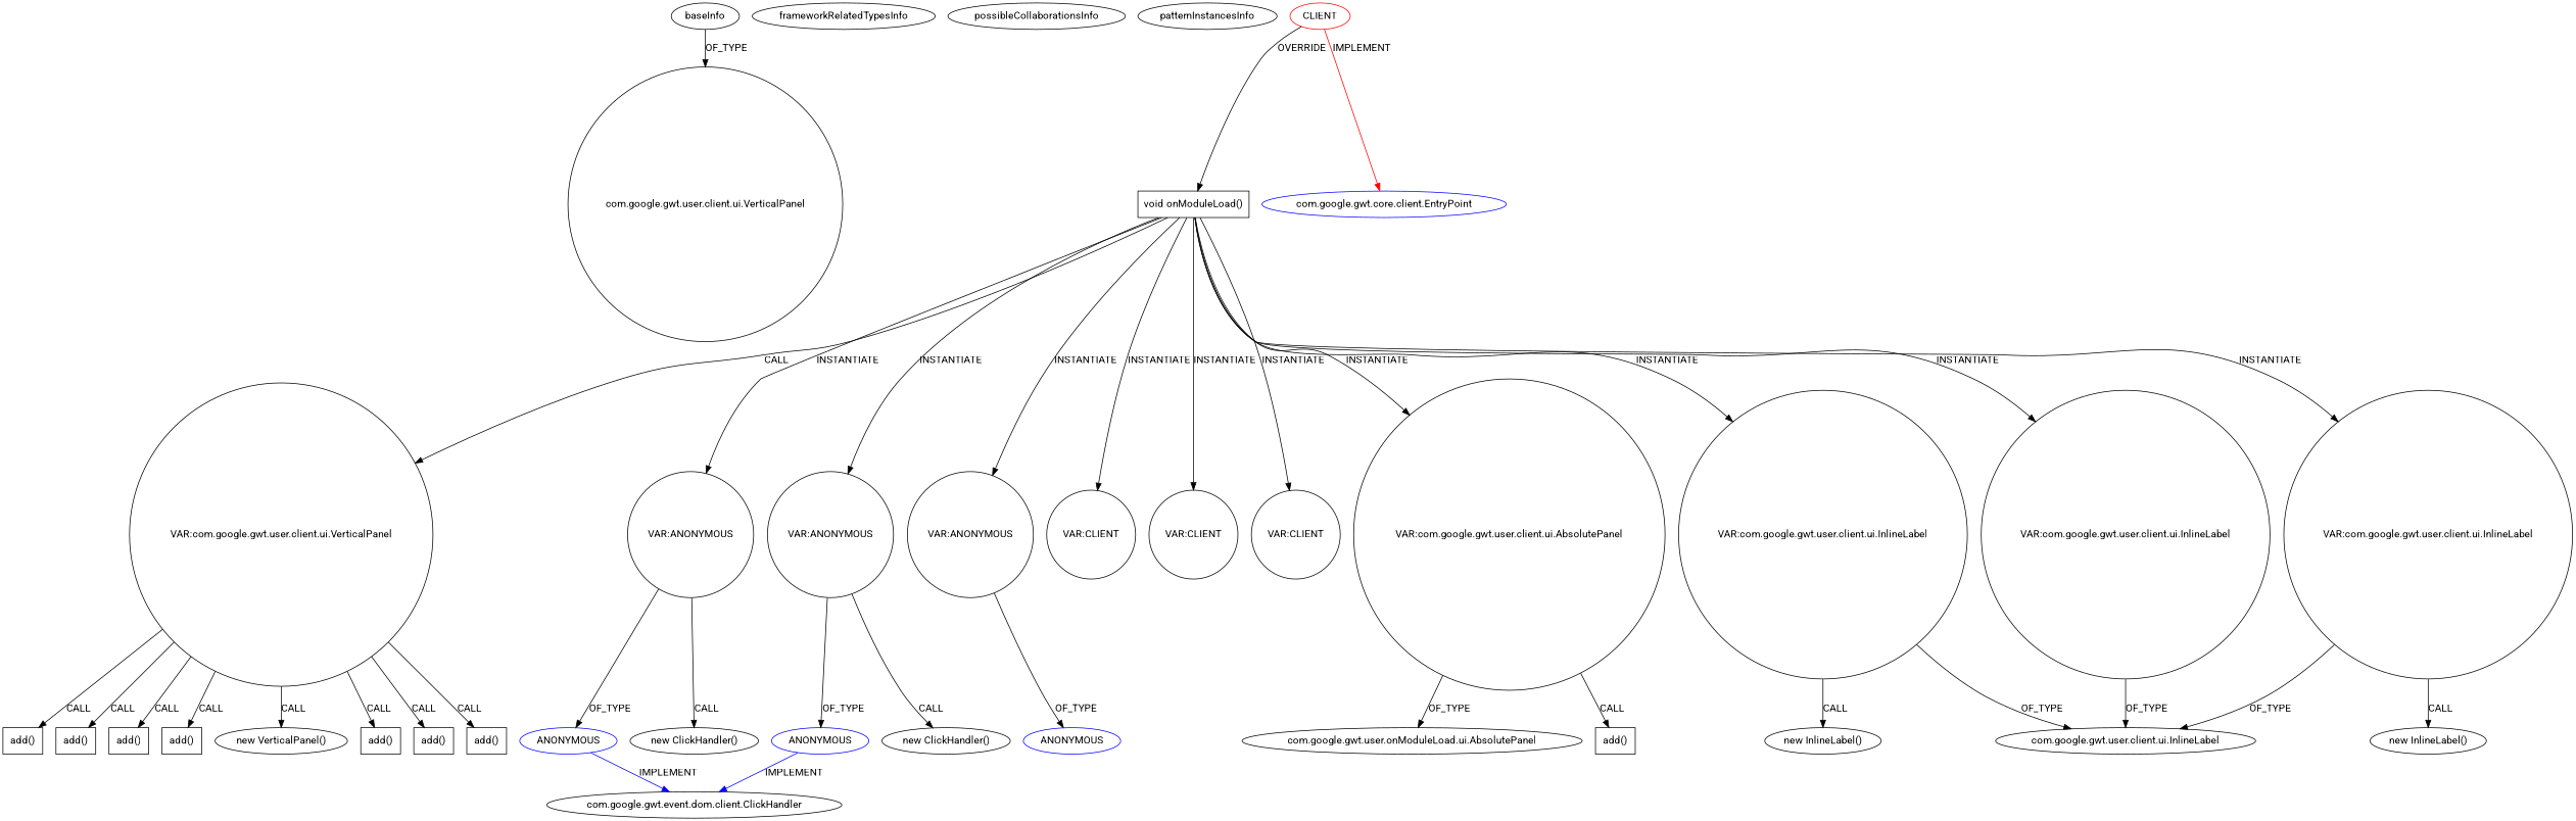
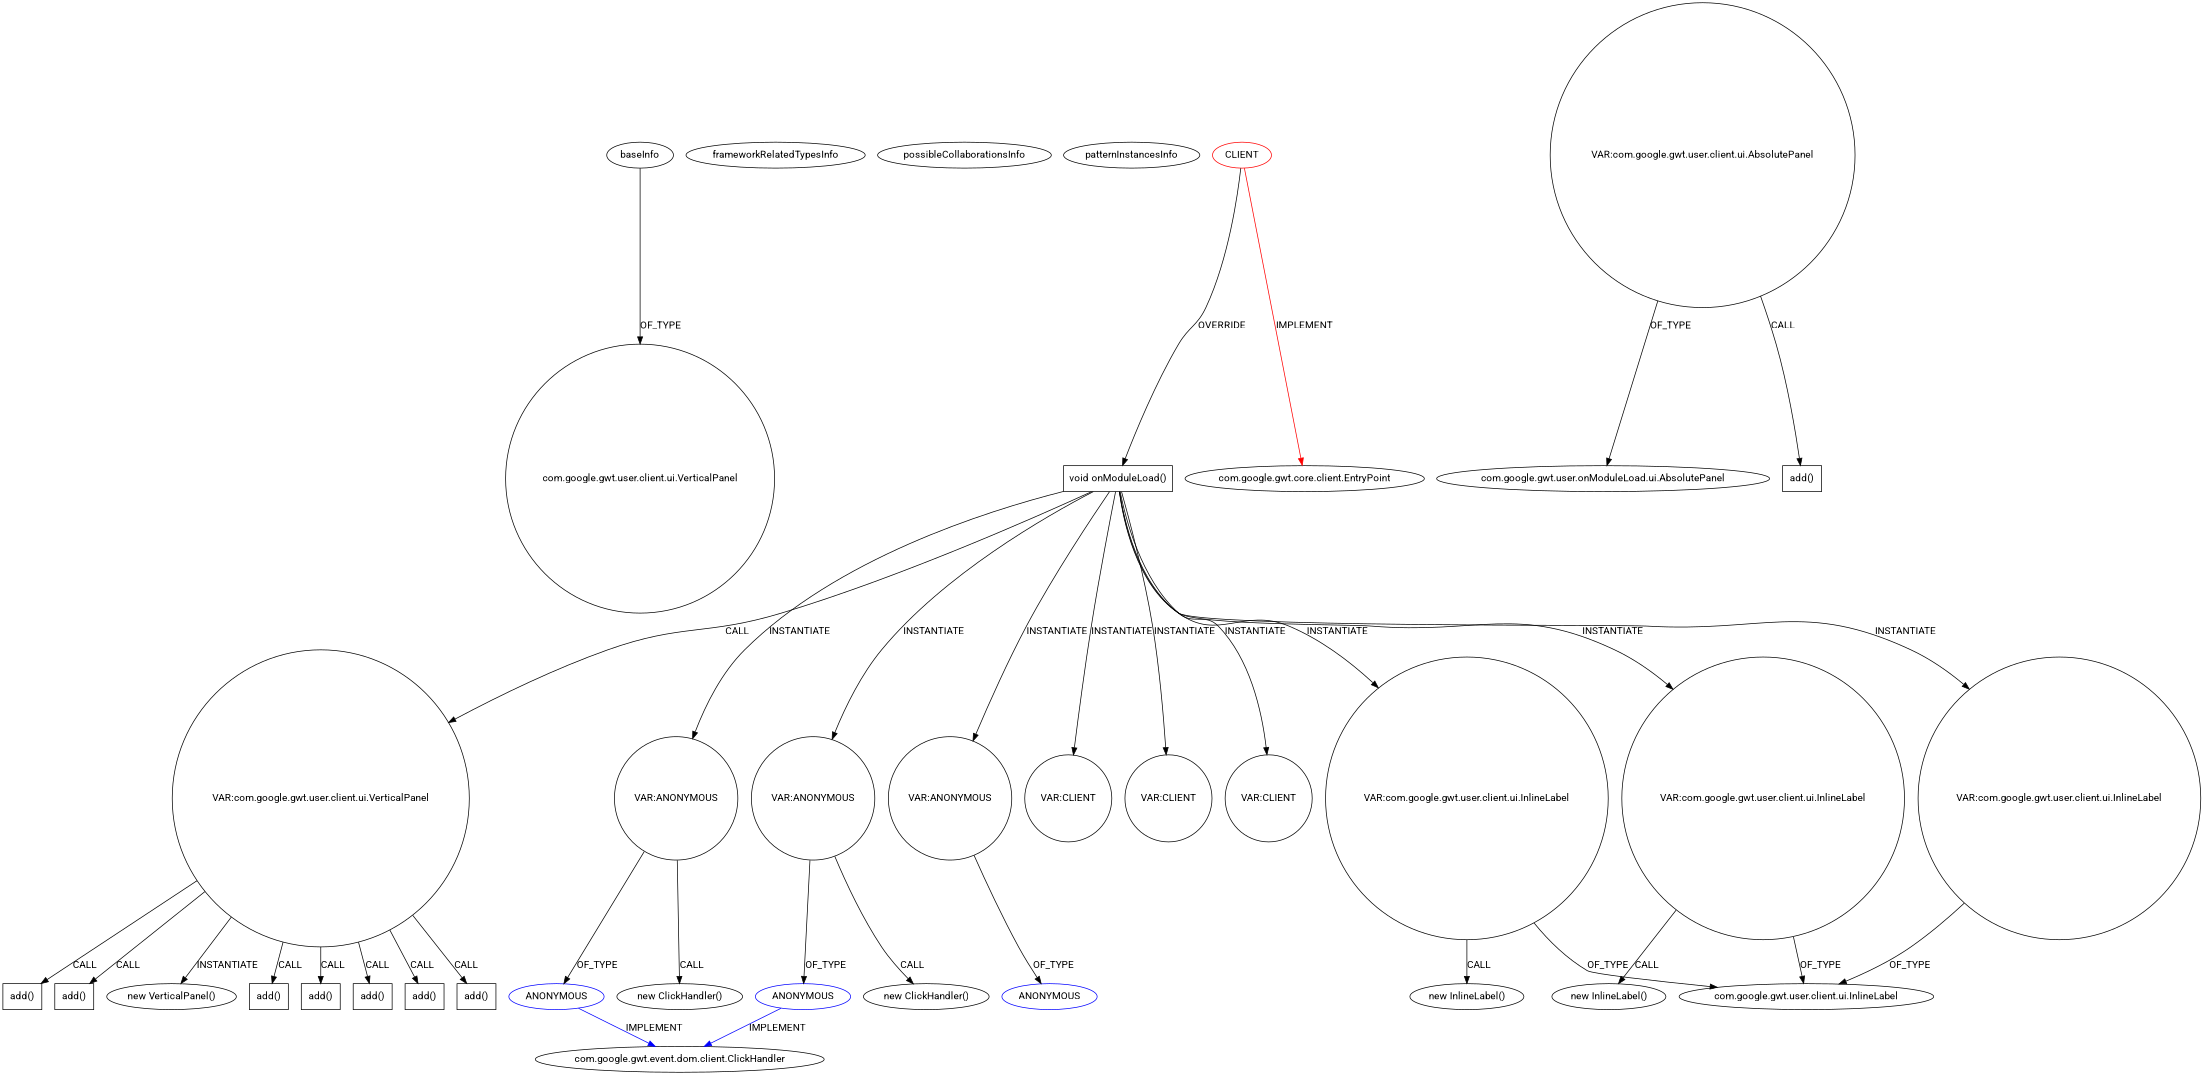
  digraph {
    fontname=Roboto
    node [fontname=Roboto isFrameworkType=false vertexType=VARIABLE_EXPRESION]
    edge [fontname=Roboto]
    baseInfo [category=pattern graphId=316 isAnonymous=false possibleRelation=true isFrameworkType="" vertexType=""]
    n2 [label="com.google.gwt.user.client.ui.VerticalPanel" shape=circle vertexType=FRAMEWORK_CLASS_TYPE]
    frameworkRelatedTypesInfo [0="com.google.gwt.core.client.EntryPoint" isFrameworkType="" vertexType=""]
    possibleCollaborationsInfo [0="316~INSTANTIATION-OVERRIDING_METHOD_DECLARATION-~com.google.gwt.core.client.EntryPoint ~com.google.gwt.event.dom.client.ClickHandler ~false~true" 1="316~INSTANTIATION-OVERRIDING_METHOD_DECLARATION-~com.google.gwt.core.client.EntryPoint ~com.google.gwt.event.dom.client.ClickHandler ~false~true" isFrameworkType="" vertexType=""]
    patternInstancesInfo [0="ashtonthomas-gwt-fast-touch-press~/ashtonthomas-gwt-fast-touch-press/gwt-fast-touch-press-master/src/io/ashton/fastpress/client/Gwt_fast_press.java~Gwt_fast_press~744" 1="nakaken0629-mezamashimailgwt~/nakaken0629-mezamashimailgwt/mezamashimailgwt-master/mezamashimailgwt/src/com/appspot/mezamashimailgwt/client/Mezamashimailgwt.java~Mezamashimailgwt~4116" isFrameworkType="" vertexType=""]
    n6 [label="new VerticalPanel()" vertexType=CONSTRUCTOR_CALL]
    n7 [label="VAR:com.google.gwt.user.client.ui.VerticalPanel" shape=circle]
    n8 [label="add()" shape=box vertexType=INSIDE_CALL]
    n9 [label="add()" shape=box vertexType=INSIDE_CALL]
    n10 [label="add()" shape=box vertexType=INSIDE_CALL]
    n11 [label="add()" shape=box vertexType=INSIDE_CALL]
    n12 [label="add()" shape=box vertexType=INSIDE_CALL]
    n13 [label="add()" shape=box vertexType=INSIDE_CALL]
    n14 [label="add()" shape=box vertexType=INSIDE_CALL]
    n15 [label="void onModuleLoad()" shape=box vertexType=OVERRIDING_METHOD_DECLARATION]
    n16 [label="VAR:ANONYMOUS" shape=circle]
    n17 [label="VAR:ANONYMOUS" shape=circle]
    n18 [label="VAR:ANONYMOUS" shape=circle]
    n19 [label="VAR:CLIENT" shape=circle]
    n20 [label="VAR:CLIENT" shape=circle]
    n21 [label="VAR:CLIENT" shape=circle]
    n22 [label="VAR:com.google.gwt.user.client.ui.AbsolutePanel" shape=circle]
    n23 [label="VAR:com.google.gwt.user.client.ui.InlineLabel" shape=circle]
    n24 [label="VAR:com.google.gwt.user.client.ui.InlineLabel" shape=circle]
    n25 [label="VAR:com.google.gwt.user.client.ui.InlineLabel" shape=circle]
    n26 [color=blue label=ANONYMOUS vertexType=REFERENCE_ANONYMOUS_DECLARATION]
    n27 [label="new ClickHandler()" vertexType=CONSTRUCTOR_CALL]
    n28 [color=blue label=ANONYMOUS vertexType=REFERENCE_ANONYMOUS_DECLARATION]
    n29 [label="new ClickHandler()" vertexType=CONSTRUCTOR_CALL]
    n30 [color=blue label=ANONYMOUS vertexType=REFERENCE_ANONYMOUS_DECLARATION]
    n31 [label="com.google.gwt.user.onModuleLoad.ui.AbsolutePanel" vertexType=FRAMEWORK_CLASS_TYPE]
    n32 [label="add()" shape=box vertexType=INSIDE_CALL]
    n33 [label="new InlineLabel()" vertexType=CONSTRUCTOR_CALL]
    n34 [label="com.google.gwt.user.client.ui.InlineLabel" vertexType=FRAMEWORK_CLASS_TYPE]
    n35 [label="new InlineLabel()" vertexType=CONSTRUCTOR_CALL]
    n36 [color=red label=CLIENT vertexType=ROOT_CLIENT_CLASS_DECLARATION]
-   n37 [label="com.google.gwt.core.client.EntryPoint" vertexType=FRAMEWORK_INTERFACE_TYPE color=blue]
+   n37 [label="com.google.gwt.core.client.EntryPoint" vertexType=FRAMEWORK_INTERFACE_TYPE]
    n38 [label="com.google.gwt.event.dom.client.ClickHandler" vertexType=FRAMEWORK_INTERFACE_TYPE]
    baseInfo -> n2 [label=OF_TYPE]
-   n7 -> n6 [label=CALL]
+   n7 -> n6 [label=INSTANTIATE]
    n7 -> n8 [label=CALL]
    n7 -> n9 [label=CALL]
    n7 -> n10 [label=CALL]
    n7 -> n11 [label=CALL]
    n7 -> n12 [label=CALL]
    n7 -> n13 [label=CALL]
    n7 -> n14 [label=CALL]
    n15 -> n7 [label=CALL]
    n15 -> n16 [label=INSTANTIATE]
    n15 -> n17 [label=INSTANTIATE]
    n15 -> n18 [label=INSTANTIATE]
    n15 -> n19 [label=INSTANTIATE]
    n15 -> n20 [label=INSTANTIATE]
    n15 -> n21 [label=INSTANTIATE]
-   n15 -> n22 [label=INSTANTIATE]
    n15 -> n23 [label=INSTANTIATE]
    n15 -> n24 [label=INSTANTIATE]
    n15 -> n25 [label=INSTANTIATE]
    n16 -> n26 [label=OF_TYPE]
    n16 -> n27 [label=CALL]
    n17 -> n28 [label=OF_TYPE]
    n17 -> n29 [label=CALL]
    n18 -> n30 [label=OF_TYPE]
    n22 -> n31 [label=OF_TYPE]
    n22 -> n32 [label=CALL]
    n23 -> n33 [label=CALL]
    n23 -> n34 [label=OF_TYPE]
    n24 -> n34 [label=OF_TYPE]
    n24 -> n35 [label=CALL]
    n25 -> n34 [label=OF_TYPE]
    n26 -> n38 [color=blue label=IMPLEMENT]
    n28 -> n38 [color=blue label=IMPLEMENT]
    n36 -> n15 [label=OVERRIDE]
    n36 -> n37 [color=red label=IMPLEMENT]
  }
